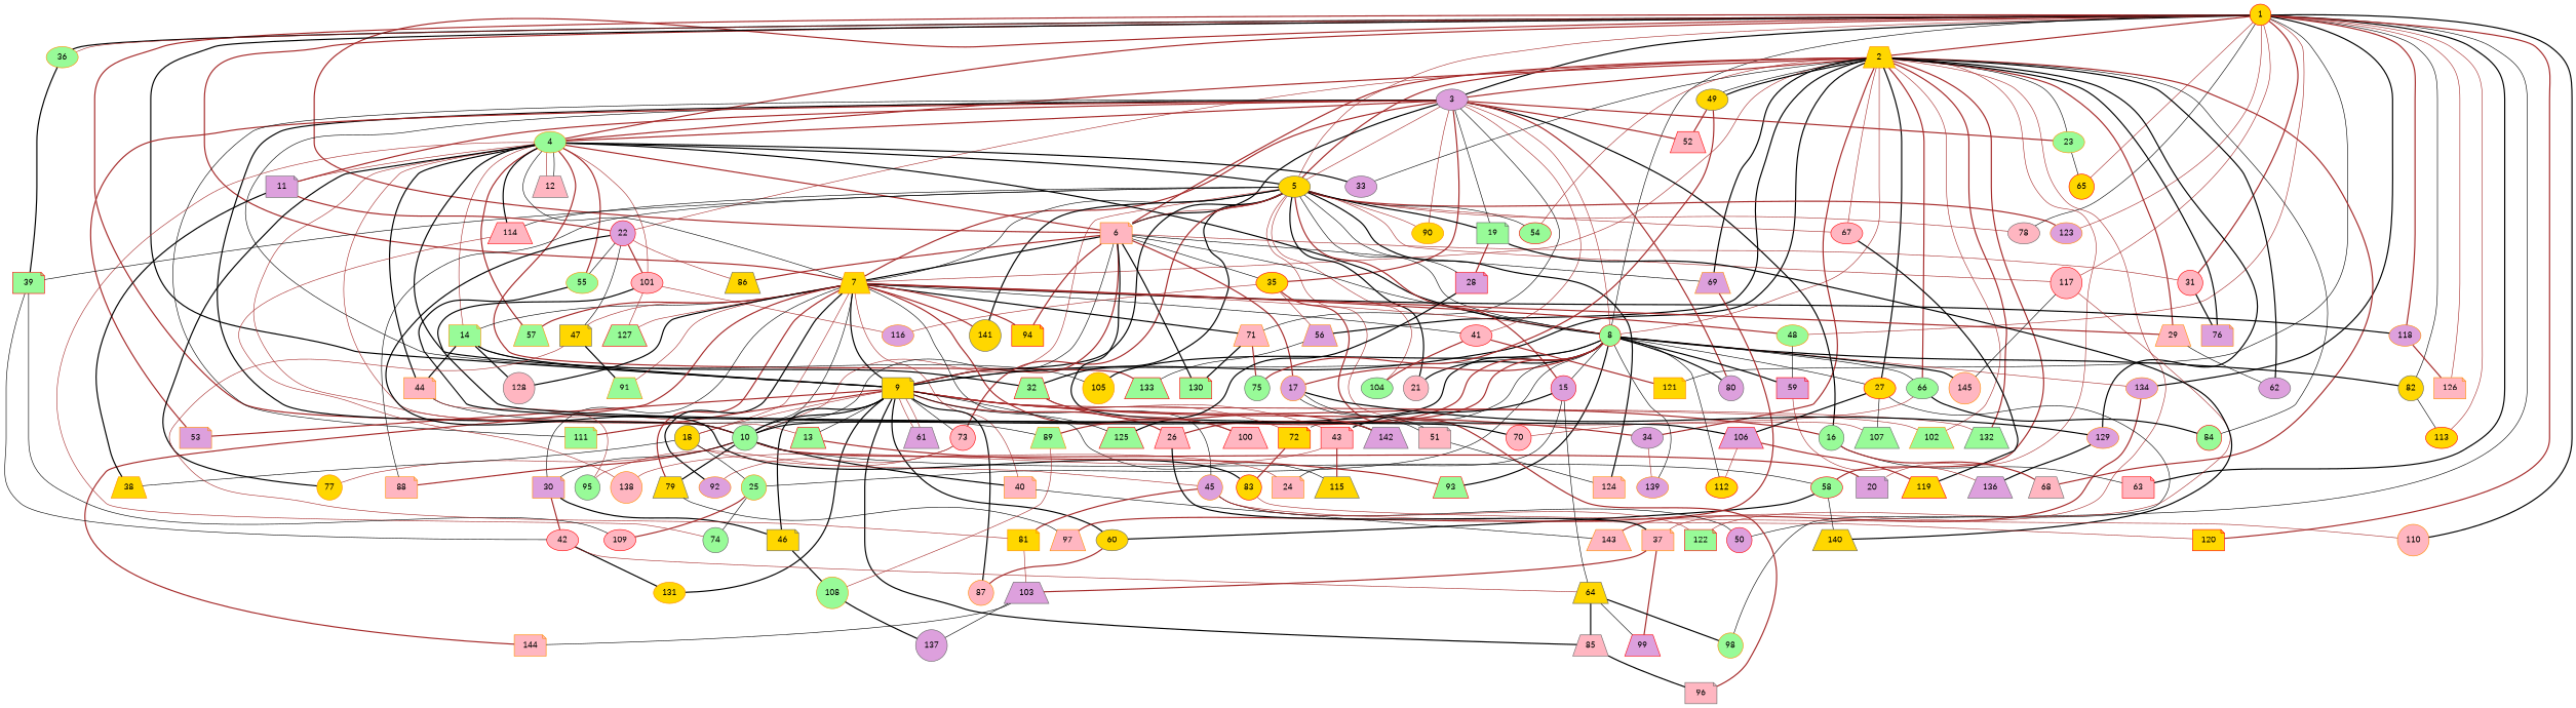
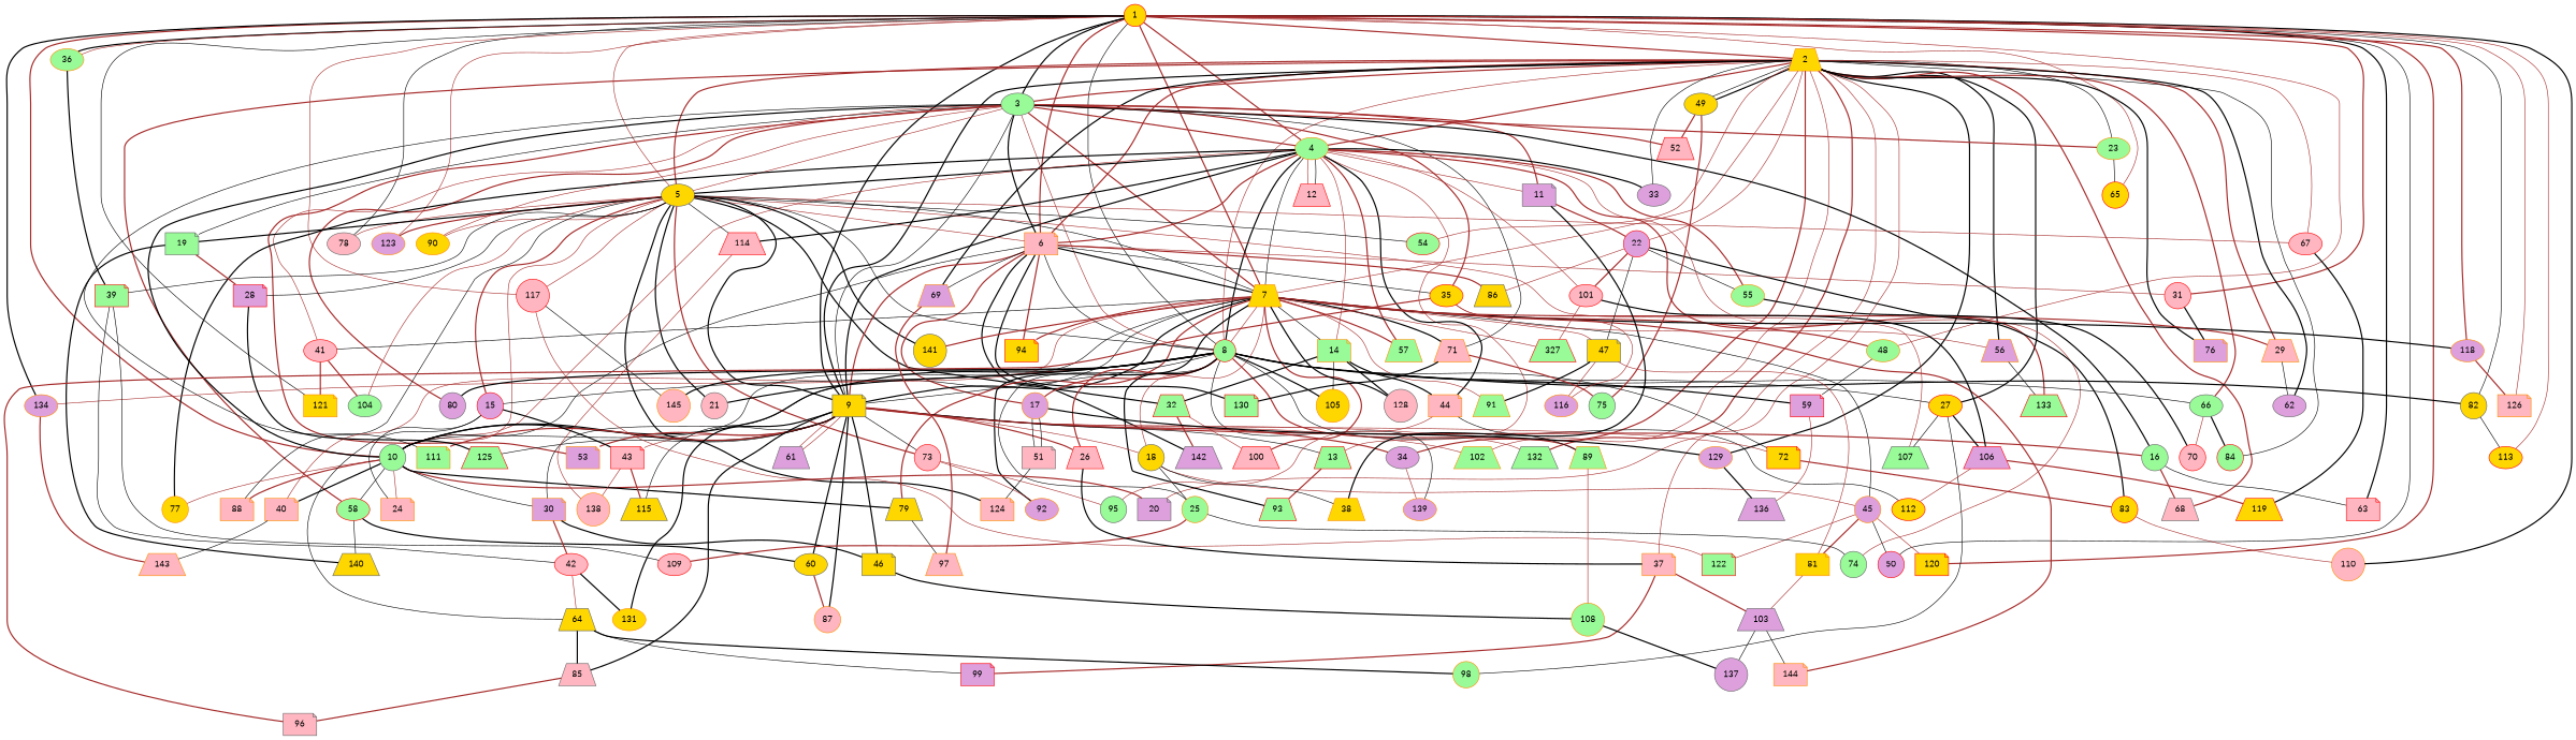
  graph {
    fontname=Lato
    node [color=darkorange fillcolor=lightpink fontname=Lato shape=trapezium style=filled]
    edge [color=brown fontname=Lato style=bold]
    1 [color=red fillcolor=gold shape=circle]
    2 [fillcolor=gold]
-   3 [color=gray40 fillcolor=plum shape=ellipse]
+   3 [color=gray40 fillcolor=palegreen shape=ellipse]
    4 [fillcolor=palegreen shape=ellipse]
    5 [color=gray40 fillcolor=gold shape=ellipse]
    6 [shape=note]
    7 [fillcolor=gold]
    8 [color=red fillcolor=palegreen shape=circle]
    9 [color=gray40 fillcolor=gold shape=note]
    10 [color=gray40 fillcolor=palegreen shape=circle]
    31 [color=red shape=circle]
    36 [fillcolor=palegreen shape=ellipse]
    48 [fillcolor=palegreen shape=ellipse]
    50 [color=red fillcolor=plum shape=circle]
    63 [color=red shape=note]
    65 [color=red fillcolor=gold shape=circle]
    78 [color=gray40 shape=ellipse]
    82 [color=gray40 fillcolor=gold shape=circle]
    110 [shape=circle]
    113 [color=red fillcolor=gold shape=ellipse]
    117 [color=red shape=circle]
    118 [fillcolor=plum shape=ellipse]
    120 [color=red fillcolor=gold shape=note]
    121 [fillcolor=gold shape=note]
    123 [fillcolor=plum shape=ellipse]
    126 [shape=note]
    134 [fillcolor=plum shape=ellipse]
    20 [color=gray40 fillcolor=plum shape=note]
    22 [color=red fillcolor=plum shape=circle]
    23 [fillcolor=palegreen shape=ellipse]
    27 [color=red fillcolor=gold shape=ellipse]
    29
    33 [color=gray40 fillcolor=plum shape=ellipse]
    34 [color=gray40 fillcolor=plum shape=ellipse]
    37 [shape=note]
    49 [color=gray40 fillcolor=gold shape=ellipse]
    54 [color=red fillcolor=palegreen shape=ellipse]
    56 [fillcolor=plum]
    58 [color=red fillcolor=palegreen shape=ellipse]
    62 [color=gray40 fillcolor=plum shape=ellipse]
    66 [color=gray40 fillcolor=palegreen shape=ellipse]
    67 [color=red shape=ellipse]
    68 [color=gray40]
    69 [fillcolor=plum]
    76 [fillcolor=plum shape=note]
    84 [color=red fillcolor=palegreen shape=circle]
    102 [fillcolor=palegreen]
    129 [fillcolor=plum shape=ellipse]
    132 [color=gray40 fillcolor=palegreen]
    11 [color=gray40 fillcolor=plum shape=note]
    16 [color=gray40 fillcolor=palegreen shape=circle]
    19 [color=gray40 fillcolor=palegreen shape=note]
    35 [color=red fillcolor=gold shape=ellipse]
    41 [color=red shape=ellipse]
    52 [color=red]
    53 [fillcolor=plum shape=note]
    71
    80 [color=gray40 fillcolor=plum shape=circle]
    90 [fillcolor=gold shape=ellipse]
    111 [fillcolor=palegreen shape=note]
-   12 [color=gray40]
+   12 [color=red]
    13 [color=red fillcolor=palegreen]
    14 [fillcolor=palegreen shape=note]
    44 [shape=note]
    55 [fillcolor=palegreen shape=ellipse]
    57 [fillcolor=palegreen]
    74 [color=gray40 fillcolor=palegreen shape=circle]
    77 [fillcolor=gold shape=circle]
    101 [color=red shape=ellipse]
    114 [color=red]
    133 [color=red fillcolor=palegreen]
    15 [color=red fillcolor=plum shape=circle]
    21 [color=gray40 shape=circle]
    28 [color=red fillcolor=plum shape=note]
    32 [color=red fillcolor=palegreen]
    39 [color=red fillcolor=palegreen shape=note]
    73 [color=red shape=circle]
    88 [shape=note]
    104 [color=gray40 fillcolor=palegreen shape=ellipse]
    107 [color=gray40 fillcolor=palegreen]
    124 [shape=note]
    141 [color=gray40 fillcolor=gold shape=circle]
    17 [fillcolor=plum shape=circle]
    86 [color=gray40 fillcolor=gold]
    94 [color=red fillcolor=gold shape=note]
    130 [color=red fillcolor=palegreen shape=note]
    142 [color=gray40 fillcolor=plum]
    18 [color=gray40 fillcolor=gold shape=circle]
    30 [fillcolor=plum shape=note]
    40 [shape=note]
    45 [fillcolor=plum shape=circle]
    47 [color=gray40 fillcolor=gold shape=note]
    79 [color=gray40 fillcolor=gold]
    91 [fillcolor=palegreen]
    92 [fillcolor=plum shape=ellipse]
    100 [color=red]
-   127 [color=red fillcolor=palegreen]
+   127 [color=red fillcolor=palegreen label=327]
    128 [color=gray40 shape=circle]
    144 [shape=note]
    25 [fillcolor=palegreen shape=circle]
    26 [color=red]
    59 [color=red fillcolor=plum shape=note]
    72 [color=red fillcolor=gold shape=note]
    89 [fillcolor=palegreen]
    93 [color=red fillcolor=palegreen]
    105 [fillcolor=gold shape=circle]
    112 [color=red fillcolor=gold shape=ellipse]
    139 [fillcolor=plum shape=ellipse]
    145 [shape=circle]
    43 [color=red shape=note]
    46 [color=gray40 fillcolor=gold shape=note]
    60 [color=gray40 fillcolor=gold shape=ellipse]
    61 [color=gray40 fillcolor=plum]
    85 [color=gray40]
    87 [shape=circle]
    115 [color=gray40 fillcolor=gold]
    125 [color=red fillcolor=palegreen]
    131 [fillcolor=gold shape=ellipse]
    24 [shape=note]
    122 [color=red fillcolor=palegreen shape=note]
    143
    83 [color=red fillcolor=gold shape=circle]
    98 [fillcolor=palegreen shape=circle]
    106 [color=red fillcolor=plum]
-   99 [color=red fillcolor=plum]
+   99 [color=red fillcolor=plum shape=note]
    103 [color=gray40 fillcolor=plum]
    75 [color=gray40 fillcolor=palegreen shape=circle]
    140 [color=gray40 fillcolor=gold]
    70 [color=red shape=circle]
    119 [color=red fillcolor=gold]
    97
    136 [color=gray40 fillcolor=plum]
    38 [fillcolor=gold]
    96 [color=gray40 shape=note]
    116 [fillcolor=plum shape=ellipse]
    95 [color=gray40 fillcolor=palegreen shape=circle]
    138 [shape=circle]
    64 [color=gray40 fillcolor=gold]
    109 [color=red shape=ellipse]
    42 [color=red shape=ellipse]
    51 [color=gray40 shape=note]
    81 [fillcolor=gold shape=note]
    108 [fillcolor=palegreen shape=circle]
    137 [color=gray40 fillcolor=plum shape=circle]
    1 -- 2
    1 -- 3 [color=black]
    1 -- 4
    1 -- 5 [style=solid]
    1 -- 6
    1 -- 7
    1 -- 8 [color=black style=solid]
    1 -- 9 [color=black]
    1 -- 10
    1 -- 31
    1 -- 36 [color=black]
    1 -- 36 [style=solid]
    1 -- 48 [style=solid]
    1 -- 50 [color=black style=solid]
    1 -- 63 [color=black]
    1 -- 65 [style=solid]
    1 -- 78 [color=black style=solid]
    1 -- 82 [color=black style=solid]
    1 -- 110 [color=black]
    1 -- 113 [style=solid]
    1 -- 117 [style=solid]
    1 -- 118
    1 -- 120
    1 -- 121 [color=black style=solid]
    1 -- 123 [style=solid]
    1 -- 126 [style=solid]
    1 -- 134 [color=black]
    2 -- 3
    2 -- 4
    2 -- 5
    2 -- 6
    2 -- 7 [style=solid]
    2 -- 8 [style=solid]
    2 -- 9 [color=black]
    2 -- 20 [style=solid]
    2 -- 22 [style=solid]
    2 -- 23 [color=black style=solid]
    2 -- 27 [color=black]
    2 -- 29
    2 -- 33 [color=black style=solid]
    2 -- 34
    2 -- 37 [style=solid]
    2 -- 49 [color=black style=solid]
    2 -- 49 [color=black]
    2 -- 54 [style=solid]
    2 -- 56 [color=black]
    2 -- 58
    2 -- 62 [color=black]
    2 -- 66
    2 -- 67 [style=solid]
    2 -- 68
    2 -- 69 [color=black]
    2 -- 76 [color=black]
    2 -- 84 [color=black style=solid]
    2 -- 102 [style=solid]
    2 -- 129 [color=black]
    2 -- 132
    3 -- 4
    3 -- 5 [style=solid]
    3 -- 6 [color=black]
    3 -- 7
    3 -- 8 [style=solid]
    3 -- 9 [color=black style=solid]
    3 -- 10 [color=black]
    3 -- 23
    3 -- 11
    3 -- 16 [color=black]
    3 -- 19 [color=black style=solid]
    3 -- 35
    3 -- 41 [style=solid]
    3 -- 52
    3 -- 53
    3 -- 71 [color=black style=solid]
    3 -- 80
    3 -- 90 [style=solid]
    3 -- 111 [color=black style=solid]
    4 -- 5 [color=black]
    4 -- 6
    4 -- 7 [color=black style=solid]
    4 -- 8 [color=black]
    4 -- 9 [color=black]
    4 -- 10 [style=solid]
    4 -- 33 [color=black]
    4 -- 11 [style=solid]
    4 -- 12 [style=solid]
    4 -- 12 [color=black style=solid]
    4 -- 13 [style=solid]
    4 -- 14 [style=solid]
    4 -- 44 [color=black]
    4 -- 55
    4 -- 57
    4 -- 74 [style=solid]
    4 -- 77 [color=black]
    4 -- 101 [style=solid]
    4 -- 114 [color=black]
    4 -- 133
    5 -- 6 [style=solid]
    5 -- 7 [color=black style=solid]
    5 -- 8 [color=black style=solid]
    5 -- 9 [color=black]
    5 -- 10 [style=solid]
    5 -- 78 [style=solid]
    5 -- 117 [style=solid]
    5 -- 123
    5 -- 54 [color=black style=solid]
    5 -- 67 [style=solid]
    5 -- 19 [color=black]
    5 -- 90 [style=solid]
    5 -- 114 [color=black style=solid]
    5 -- 15
    5 -- 21 [color=black]
    5 -- 28 [color=black style=solid]
    5 -- 32 [color=black]
    5 -- 39 [color=black style=solid]
    5 -- 73
    5 -- 88 [color=black style=solid]
    5 -- 104 [style=solid]
    5 -- 107 [style=solid]
    5 -- 124 [color=black]
    5 -- 141 [color=black]
    6 -- 7 [color=black]
    6 -- 8 [color=black style=solid]
    6 -- 9
    6 -- 10 [color=black style=solid]
    6 -- 31 [style=solid]
    6 -- 69 [color=black style=solid]
    6 -- 35 [color=black style=solid]
    6 -- 17
    6 -- 86
    6 -- 94
    6 -- 130 [color=black]
    6 -- 142 [color=black]
    7 -- 8 [style=solid]
    7 -- 9 [color=black]
    7 -- 10 [color=black style=solid]
    7 -- 48
    7 -- 118 [color=black]
    7 -- 29
    7 -- 41 [color=black style=solid]
    7 -- 71 [color=black]
    7 -- 14 [color=black style=solid]
    7 -- 57
    7 -- 141
    7 -- 94
    7 -- 18 [style=solid]
    7 -- 30 [color=black style=solid]
    7 -- 40 [style=solid]
    7 -- 45 [color=black style=solid]
    7 -- 47 [style=solid]
    7 -- 79
    7 -- 91 [style=solid]
    7 -- 92 [color=black]
    7 -- 100
    7 -- 127 [style=solid]
    7 -- 128 [color=black]
    7 -- 144
    8 -- 9 [color=black style=solid]
    8 -- 10 [color=black]
    8 -- 82 [color=black]
    8 -- 134 [style=solid]
    8 -- 27 [color=black style=solid]
    8 -- 66 [color=black style=solid]
    8 -- 80 [color=black]
    8 -- 15 [color=black style=solid]
    8 -- 21 [color=black]
    8 -- 17
    8 -- 25 [color=black style=solid]
    8 -- 26
    8 -- 59 [color=black]
    8 -- 72 [color=black style=solid]
    8 -- 89
    8 -- 93 [color=black]
    8 -- 105 [color=black]
    8 -- 112 [color=black style=solid]
    8 -- 139 [color=black style=solid]
    8 -- 145 [color=black]
    9 -- 10 [color=black]
    9 -- 34
    9 -- 102 [style=solid]
    9 -- 132 [style=solid]
    9 -- 16
    9 -- 53
    9 -- 111
    9 -- 13 [color=black style=solid]
    9 -- 73 [color=black style=solid]
    9 -- 18 [style=solid]
    9 -- 26
    9 -- 72 [style=solid]
    9 -- 43 [style=solid]
    9 -- 46 [color=black]
    9 -- 60 [color=black]
    9 -- 61 [style=solid]
    9 -- 61 [style=solid]
    9 -- 85 [color=black]
    9 -- 87 [color=black]
    9 -- 115 [color=black style=solid]
    9 -- 125 [color=black style=solid]
    9 -- 131 [color=black]
    10 -- 20
    10 -- 58 [color=black style=solid]
    10 -- 77 [style=solid]
    10 -- 88
    10 -- 30 [color=black style=solid]
    10 -- 40 [color=black]
    10 -- 79 [color=black]
    10 -- 24 [style=solid]
    31 -- 76 [color=black]
    36 -- 39 [color=black]
    48 -- 59 [color=black style=solid]
    82 -- 113 [color=black style=solid]
    117 -- 145 [color=black style=solid]
    117 -- 122 [style=solid]
    118 -- 126
    134 -- 143
    22 -- 55 [color=black style=solid]
    22 -- 101
    22 -- 86 [style=solid]
    22 -- 47 [color=black style=solid]
    22 -- 83 [color=black]
    23 -- 65 [color=black style=solid]
    27 -- 107 [color=black style=solid]
    27 -- 98 [color=black style=solid]
    27 -- 106 [color=black]
    29 -- 62 [color=black style=solid]
    34 -- 139 [style=solid]
    37 -- 99
    37 -- 103
    49 -- 52
    49 -- 75
    56 -- 133 [color=black style=solid]
    58 -- 60 [color=black]
    58 -- 140 [color=black style=solid]
    66 -- 84 [color=black]
    66 -- 70 [style=solid]
    67 -- 119 [color=black]
    69 -- 97
    129 -- 136 [color=black]
    11 -- 22
    11 -- 38 [color=black]
    16 -- 63 [color=black style=solid]
    16 -- 68
    19 -- 28
    19 -- 140 [color=black]
    35 -- 56 [style=solid]
    35 -- 96
    35 -- 116 [style=solid]
    41 -- 121
    41 -- 104
    71 -- 130 [color=black]
    71 -- 75
    13 -- 93
    14 -- 44 [color=black]
    14 -- 32 [color=black]
    14 -- 128 [color=black]
    14 -- 105 [color=black style=solid]
    44 -- 89 [color=black style=solid]
    44 -- 95 [style=solid]
    55 -- 70 [color=black]
    101 -- 127 [style=solid]
    101 -- 106 [color=black]
    114 -- 138 [style=solid]
    15 -- 43 [color=black]
    15 -- 24 [color=black style=solid]
    15 -- 64 [color=black style=solid]
    28 -- 125 [color=black]
    32 -- 142
    32 -- 100 [style=solid]
    39 -- 109 [color=black style=solid]
    39 -- 42 [color=black style=solid]
    73 -- 92 [style=solid]
    73 -- 95 [style=solid]
    17 -- 129 [color=black]
    17 -- 51 [color=black style=solid]
    17 -- 51 [color=black style=solid]
    18 -- 45 [style=solid]
    18 -- 25 [color=black style=solid]
    18 -- 38 [color=black style=solid]
    30 -- 46 [color=black]
    30 -- 42
    40 -- 143 [color=black style=solid]
    45 -- 50 [color=black style=solid]
    45 -- 120 [style=solid]
    45 -- 122 [style=solid]
    45 -- 81
    47 -- 91 [color=black]
-   101 -- 116 [style=solid]
+   47 -- 116 [style=solid]
    47 -- 81 [style=solid]
    79 -- 97 [color=black style=solid]
    25 -- 74 [color=black style=solid]
    25 -- 109
    26 -- 37 [color=black]
    59 -- 136 [style=solid]
    72 -- 83
    89 -- 108 [style=solid]
    43 -- 115
    43 -- 138 [style=solid]
    46 -- 108 [color=black]
    60 -- 87
-   85 -- 96 [color=black]
+   85 -- 96
    83 -- 110 [style=solid]
    106 -- 112 [style=solid]
    106 -- 119
    103 -- 144 [color=black style=solid]
    103 -- 137 [color=black style=solid]
    64 -- 85 [color=black]
    64 -- 98 [color=black]
    64 -- 99 [color=black style=solid]
    42 -- 131 [color=black]
    42 -- 64 [style=solid]
    51 -- 124 [color=black style=solid]
    81 -- 103 [style=solid]
    108 -- 137 [color=black]
  }
